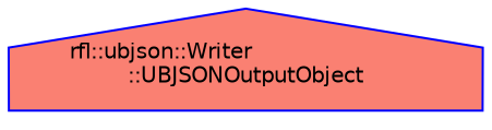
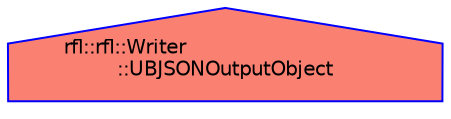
  digraph {
    rankdir=LR
-   n1 [color=blue fillcolor=salmon fontname=Helvetica fontsize=10 height=0.2 label="rfl::ubjson::Writer\l::UBJSONOutputObject" shape=house style=filled width=0.4]
+   n1 [color=blue fillcolor=salmon fontname=Helvetica fontsize=10 height=0.2 label="rfl::rfl::Writer\l::UBJSONOutputObject" shape=house style=filled width=0.4]
  }
